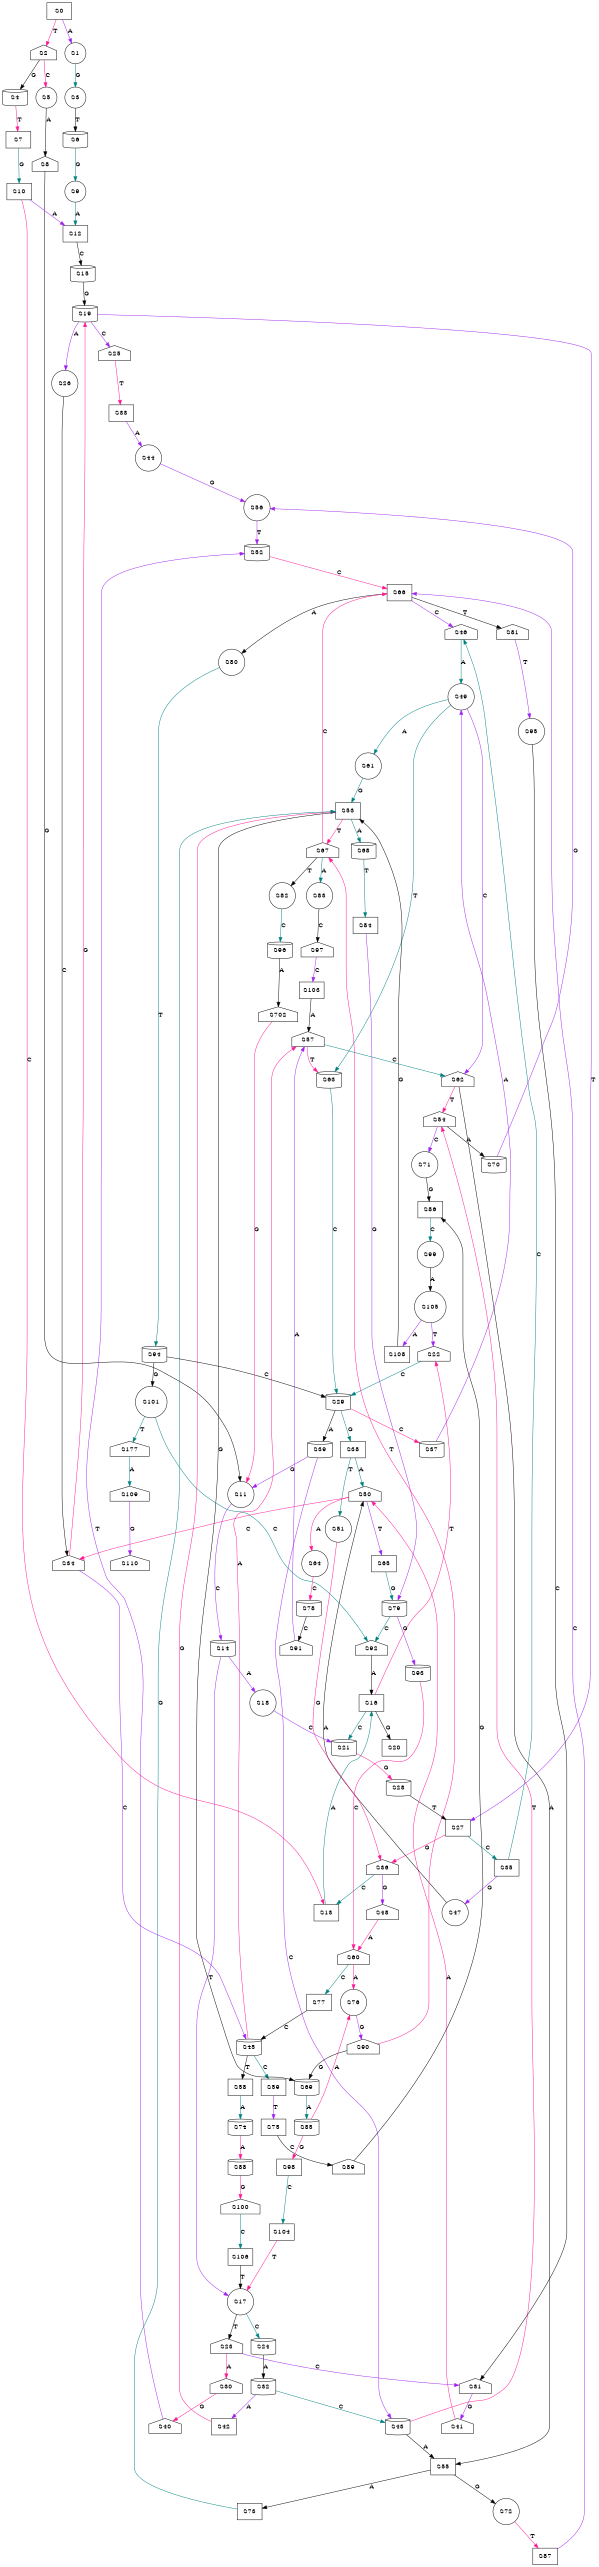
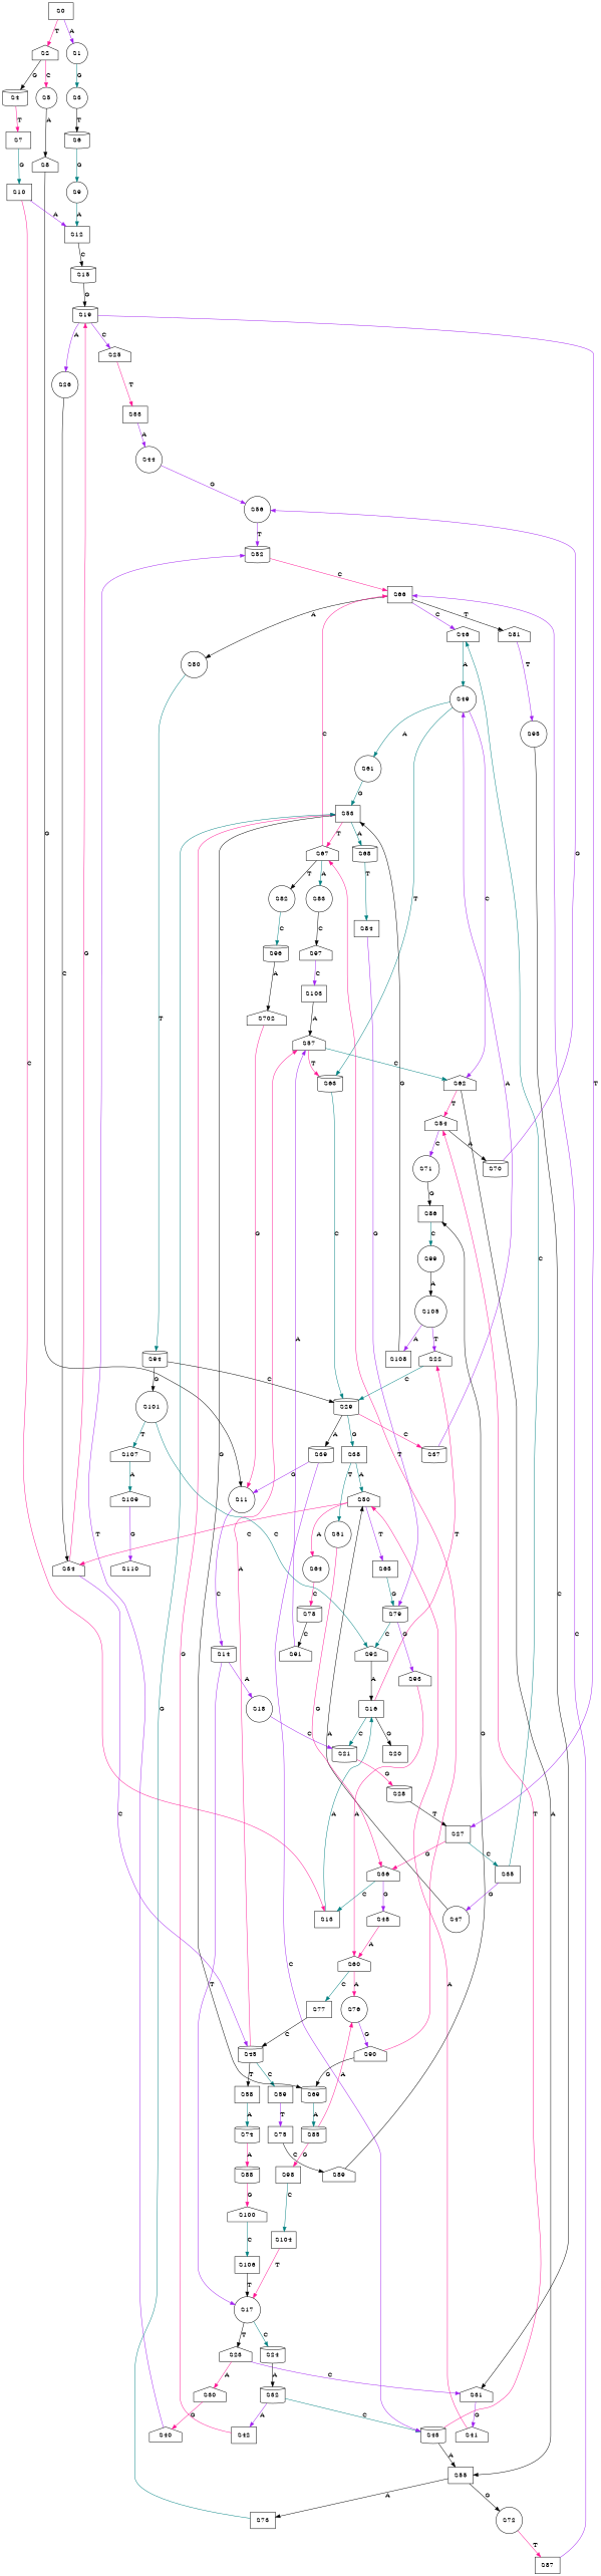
  strict digraph {
    node [shape=house]
    edge [color=teal]
    S0 [shape=box]
    S1 [shape=circle]
    S2
    S3 [shape=circle]
    S4 [shape=cylinder]
    S5 [shape=circle]
    S6 [shape=cylinder]
    S7 [shape=box]
    S8
    S9 [shape=circle]
    S10 [shape=box]
    S11 [shape=circle]
    S12 [shape=box]
    S13 [shape=box]
    S14 [shape=cylinder]
    S15 [shape=cylinder]
    S16 [shape=box]
    S17 [shape=circle]
    S18 [shape=circle]
    S19 [shape=cylinder]
    S20 [shape=box]
    S21 [shape=cylinder]
    S22
    S23
    S24 [shape=cylinder]
    S25
    S26 [shape=circle]
    S27 [shape=box]
    S28 [shape=cylinder]
    S29 [shape=cylinder]
    S30
    S31
    S32 [shape=cylinder]
    S33 [shape=box]
    S34
    S35 [shape=box]
    S36
    S37 [shape=cylinder]
    S38 [shape=box]
    S39 [shape=cylinder]
    S40
    S41
    S42 [shape=box]
    S43 [shape=cylinder]
    S44 [shape=circle]
    S45 [shape=cylinder]
    S46
    S47 [shape=circle]
    S48
    S49 [shape=circle]
    S50
    S51 [shape=circle]
    S52 [shape=cylinder]
    S53 [shape=box]
    S54
    S55 [shape=box]
    S56 [shape=circle]
    S57
    S58 [shape=box]
    S59 [shape=box]
    S60
    S61 [shape=circle]
    S62
    S63 [shape=cylinder]
    S64 [shape=circle]
    S65 [shape=box]
    S66 [shape=box]
    S67
    S68 [shape=cylinder]
    S69 [shape=cylinder]
    S70 [shape=cylinder]
    S71 [shape=circle]
    S72 [shape=circle]
    S73 [shape=box]
    S74 [shape=cylinder]
    S75 [shape=box]
    S76 [shape=circle]
    S77 [shape=box]
    S78 [shape=cylinder]
    S79 [shape=cylinder]
    S80 [shape=circle]
    S81
    S82 [shape=circle]
    S83 [shape=circle]
    S84 [shape=box]
    S85 [shape=cylinder]
    S86 [shape=box]
    S87 [shape=box]
    S88 [shape=cylinder]
    S89
    S90
    S91
    S92
-   S93 [shape=cylinder]
+   S93
    S94 [shape=cylinder]
    S95 [shape=circle]
    S96 [shape=cylinder]
    S97
    S98 [shape=box]
    S99 [shape=circle]
    S100
    S101 [shape=circle]
    n103 [label=S702]
    S103 [shape=box]
    S104 [shape=box]
    S105 [shape=circle]
    S106 [shape=box]
-   S107 [label=S177]
+   S107
    S108 [shape=box]
    S109
    S110
    S0 -> S1 [color=purple label=A]
    S0 -> S2 [color=deeppink label=T]
    S1 -> S3 [label=G]
    S2 -> S4 [color=black label=G]
    S2 -> S5 [color=deeppink label=C]
    S3 -> S6 [color=black label=T]
    S4 -> S7 [color=deeppink label=T]
    S5 -> S8 [color=black label=A]
    S6 -> S9 [label=G]
    S7 -> S10 [label=G]
    S8 -> S11 [color=black label=G]
    S9 -> S12 [label=A]
    S10 -> S12 [color=purple label=A]
    S10 -> S13 [color=deeppink label=C]
    S11 -> S14 [color=purple label=C]
    S12 -> S15 [color=black label=C]
    S13 -> S16 [label=A]
    S14 -> S17 [color=purple label=T]
    S14 -> S18 [color=purple label=A]
    S15 -> S19 [color=black label=G]
    S16 -> S20 [color=black label=G]
    S16 -> S21 [label=C]
    S16 -> S22 [color=deeppink label=T]
    S17 -> S23 [color=black label=T]
    S17 -> S24 [label=C]
    S18 -> S21 [color=purple label=C]
    S19 -> S25 [color=purple label=C]
    S19 -> S26 [color=purple label=A]
    S19 -> S27 [color=purple label=T]
    S21 -> S28 [color=deeppink label=G]
    S22 -> S29 [label=C]
    S23 -> S30 [color=deeppink label=A]
    S23 -> S31 [color=purple label=C]
    S24 -> S32 [color=black label=A]
    S25 -> S33 [color=deeppink label=T]
    S26 -> S34 [color=black label=C]
    S27 -> S35 [label=C]
    S27 -> S36 [color=deeppink label=G]
    S28 -> S27 [color=black label=T]
    S29 -> S37 [color=deeppink label=C]
    S29 -> S38 [label=G]
    S29 -> S39 [color=black label=A]
    S30 -> S40 [color=deeppink label=G]
    S31 -> S41 [color=purple label=G]
    S32 -> S42 [color=purple label=A]
    S32 -> S43 [label=C]
    S33 -> S44 [color=purple label=A]
    S34 -> S19 [color=deeppink label=G]
    S34 -> S45 [color=purple label=C]
    S35 -> S46 [label=C]
    S35 -> S47 [color=purple label=G]
    S36 -> S13 [label=C]
    S36 -> S48 [color=purple label=G]
    S37 -> S49 [color=purple label=A]
    S38 -> S50 [label=A]
    S38 -> S51 [label=T]
    S39 -> S11 [color=purple label=G]
    S39 -> S43 [color=purple label=C]
    S40 -> S52 [color=purple label=T]
    S41 -> S50 [color=deeppink label=A]
    S42 -> S53 [color=deeppink label=G]
    S43 -> S54 [color=deeppink label=T]
    S43 -> S55 [color=black label=A]
    S44 -> S56 [color=purple label=G]
    S45 -> S57 [color=deeppink label=A]
    S45 -> S58 [color=black label=T]
    S45 -> S59 [label=C]
    S46 -> S49 [label=A]
    S47 -> S50 [color=black label=A]
    S48 -> S60 [color=deeppink label=A]
    S49 -> S61 [label=A]
    S49 -> S62 [color=purple label=C]
    S49 -> S63 [label=T]
    S50 -> S34 [color=deeppink label=C]
    S50 -> S64 [color=deeppink label=A]
    S50 -> S65 [color=purple label=T]
    S51 -> S36 [color=deeppink label=G]
    S52 -> S66 [color=deeppink label=C]
    S53 -> S67 [color=deeppink label=T]
    S53 -> S68 [label=A]
    S53 -> S69 [color=black label=G]
    S54 -> S70 [color=black label=A]
    S54 -> S71 [color=purple label=C]
    S55 -> S72 [color=black label=G]
    S55 -> S73 [color=black label=A]
    S56 -> S52 [color=purple label=T]
    S57 -> S62 [label=C]
    S57 -> S63 [color=deeppink label=T]
    S58 -> S74 [label=A]
    S59 -> S75 [color=purple label=T]
    S60 -> S76 [color=deeppink label=A]
    S60 -> S77 [label=C]
    S61 -> S53 [label=G]
    S62 -> S54 [color=deeppink label=T]
    S62 -> S55 [color=black label=A]
    S63 -> S29 [label=C]
    S64 -> S78 [color=deeppink label=C]
    S65 -> S79 [label=G]
    S66 -> S46 [color=purple label=C]
    S66 -> S80 [color=black label=A]
    S66 -> S81 [color=black label=T]
    S67 -> S66 [color=deeppink label=C]
    S67 -> S82 [color=black label=T]
    S67 -> S83 [label=A]
    S68 -> S84 [label=T]
    S69 -> S85 [label=A]
    S70 -> S56 [color=purple label=G]
    S71 -> S86 [color=black label=G]
    S72 -> S87 [color=deeppink label=T]
    S73 -> S53 [label=G]
    S74 -> S88 [color=deeppink label=A]
    S75 -> S89 [color=black label=C]
    S76 -> S90 [color=purple label=G]
    S77 -> S45 [color=black label=C]
    S78 -> S91 [color=black label=C]
    S79 -> S92 [label=C]
    S79 -> S93 [color=purple label=G]
    S80 -> S94 [label=T]
    S81 -> S95 [color=purple label=T]
    S82 -> S96 [label=C]
    S83 -> S97 [color=black label=C]
    S84 -> S79 [color=purple label=G]
    S85 -> S76 [color=deeppink label=A]
    S85 -> S98 [color=deeppink label=G]
    S86 -> S99 [label=C]
    S87 -> S66 [color=purple label=C]
    S88 -> S100 [color=deeppink label=G]
    S89 -> S86 [color=black label=G]
    S90 -> S67 [color=deeppink label=T]
    S90 -> S69 [color=black label=G]
    S91 -> S57 [color=purple label=A]
    S92 -> S16 [color=black label=A]
-   S93 -> S60 [color=deeppink label=C]
+   S93 -> S60 [color=deeppink label=A]
    S94 -> S29 [color=black label=C]
    S94 -> S101 [color=black label=G]
    S95 -> S31 [color=black label=C]
    S96 -> n103 [color=black label=A]
    S97 -> S103 [color=purple label=C]
    S98 -> S104 [label=C]
    S99 -> S105 [color=black label=A]
    S100 -> S106 [label=C]
    S101 -> S92 [label=C]
    S101 -> S107 [label=T]
    n103 -> S11 [color=deeppink label=G]
    S103 -> S57 [color=black label=A]
    S104 -> S17 [color=deeppink label=T]
    S105 -> S22 [color=purple label=T]
    S105 -> S108 [color=purple label=A]
    S106 -> S17 [color=black label=T]
    S107 -> S109 [label=A]
    S108 -> S53 [color=black label=G]
    S109 -> S110 [color=purple label=G]
  }
